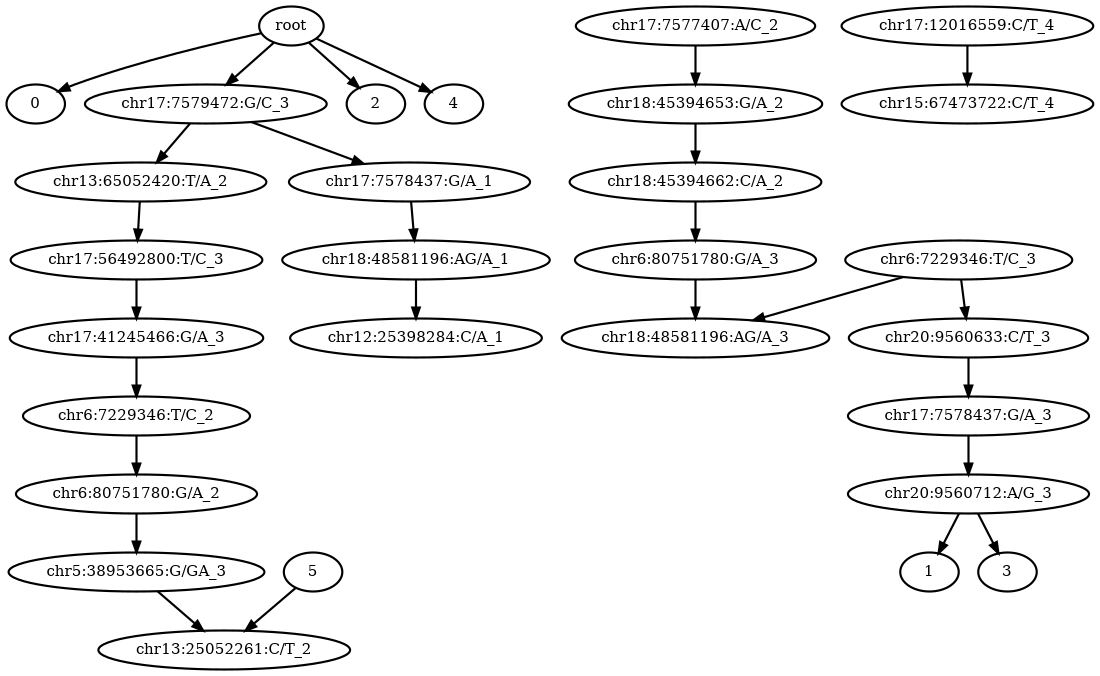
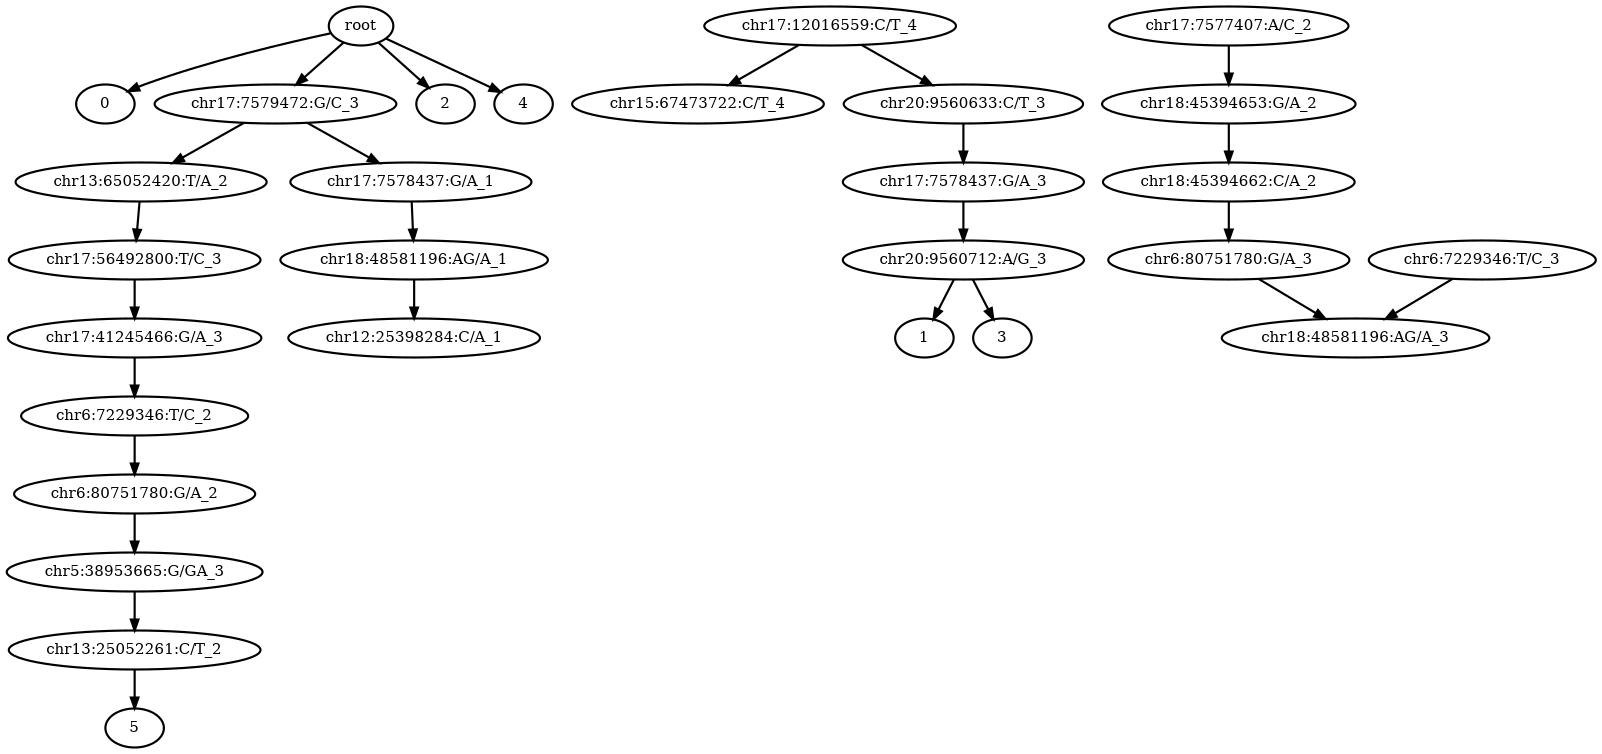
  digraph {
    rankdir=TB
    node [style=bold]
    edge [style=bold]
    n1 [label=root]
    n2 [label=0]
    n3 [label="chr17:7579472:G/C_3"]
    n4 [label=2]
    n5 [label=4]
    n6 [label="chr13:65052420:T/A_2"]
    n7 [label="chr17:7578437:G/A_1"]
    n8 [label="chr17:56492800:T/C_3"]
    n9 [label="chr18:48581196:AG/A_1"]
    n10 [label=1]
    n11 [label="chr17:12016559:C/T_4"]
    n12 [label="chr15:67473722:C/T_4"]
    n13 [label=3]
    n14 [label="chr17:41245466:G/A_3"]
    n15 [label="chr6:7229346:T/C_2"]
    n16 [label="chr6:80751780:G/A_2"]
    n17 [label="chr5:38953665:G/GA_3"]
    n18 [label="chr13:25052261:C/T_2"]
    n19 [label=5]
    n20 [label="chr17:7577407:A/C_2"]
    n21 [label="chr18:45394653:G/A_2"]
    n22 [label="chr18:45394662:C/A_2"]
    n23 [label="chr6:80751780:G/A_3"]
    n24 [label="chr18:48581196:AG/A_3"]
    n25 [label="chr6:7229346:T/C_3"]
    n26 [label="chr20:9560633:C/T_3"]
    n27 [label="chr17:7578437:G/A_3"]
    n28 [label="chr20:9560712:A/G_3"]
    n29 [label="chr12:25398284:C/A_1"]
    n1 -> n2
    n1 -> n3
    n1 -> n4
    n1 -> n5
    n3 -> n6
    n3 -> n7
    n6 -> n8
    n7 -> n9
    n8 -> n14
    n9 -> n29
    n11 -> n12
    n14 -> n15
    n15 -> n16
    n16 -> n17
    n17 -> n18
-   n19 -> n18
+   n18 -> n19
    n20 -> n21
    n21 -> n22
    n22 -> n23
    n23 -> n24
    n25 -> n24
-   n25 -> n26
+   n11 -> n26
    n26 -> n27
    n27 -> n28
    n28 -> n10
    n28 -> n13
  }
